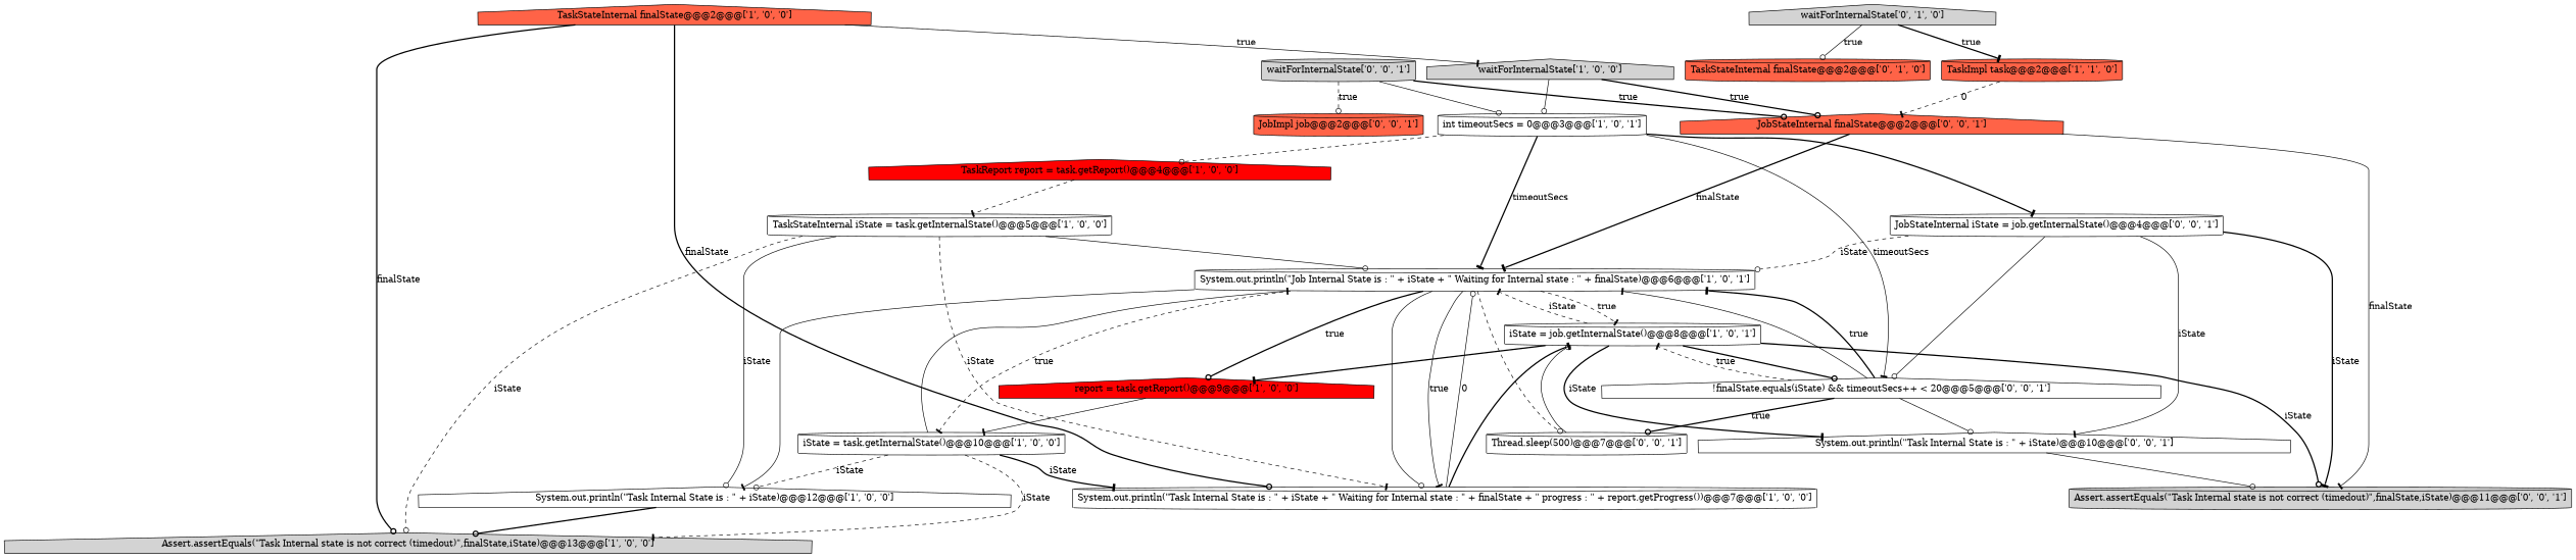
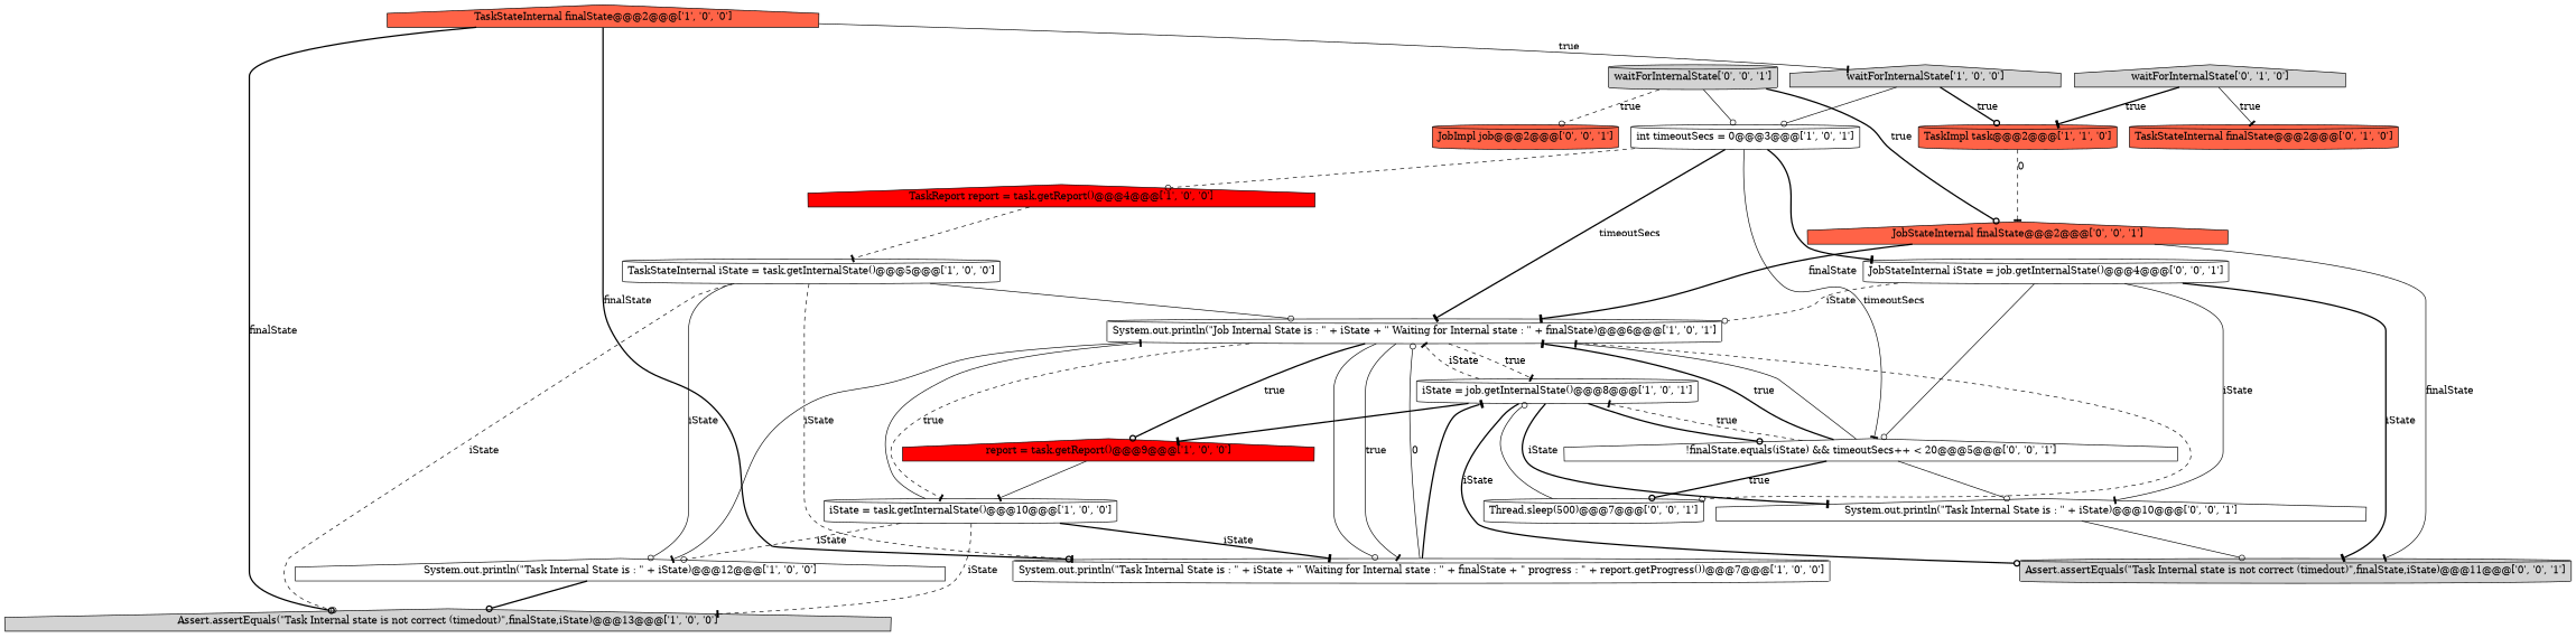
  digraph {
    node [fillcolor=white shape=cylinder style=filled]
    edge [arrowhead=tee style=solid]
    n1 [label="System.out.println(\"Task Internal State is : \" + iState)@@@12@@@['1', '0', '0']" shape=house]
    n2 [fillcolor=lightgray label="Assert.assertEquals(\"Task Internal state is not correct (timedout)\",finalState,iState)@@@13@@@['1', '0', '0']" shape=house]
    n3 [fillcolor=tomato label="JobImpl job@@@2@@@['0', '0', '1']"]
    n4 [label="System.out.println(\"Task Internal State is : \" + iState)@@@10@@@['0', '0', '1']" shape=house]
    n5 [fillcolor=lightgray label="Assert.assertEquals(\"Task Internal state is not correct (timedout)\",finalState,iState)@@@11@@@['0', '0', '1']"]
    n6 [label="int timeoutSecs = 0@@@3@@@['1', '0', '1']"]
    n7 [fillcolor=red label="TaskReport report = task.getReport()@@@4@@@['1', '0', '0']" shape=house]
    n8 [label="System.out.println(\"Job Internal State is : \" + iState + \" Waiting for Internal state : \" + finalState)@@@6@@@['1', '0', '1']"]
    n9 [label="!finalState.equals(iState) && timeoutSecs++ < 20@@@5@@@['0', '0', '1']" shape=house]
    n10 [label="JobStateInternal iState = job.getInternalState()@@@4@@@['0', '0', '1']"]
    n11 [label="TaskStateInternal iState = task.getInternalState()@@@5@@@['1', '0', '0']"]
    n12 [label="iState = job.getInternalState()@@@8@@@['1', '0', '1']"]
    n13 [fillcolor=red label="report = task.getReport()@@@9@@@['1', '0', '0']" shape=house]
    n14 [label="iState = task.getInternalState()@@@10@@@['1', '0', '0']"]
    n15 [label="System.out.println(\"Task Internal State is : \" + iState + \" Waiting for Internal state : \" + finalState + \" progress : \" + report.getProgress())@@@7@@@['1', '0', '0']"]
    n16 [label="Thread.sleep(500)@@@7@@@['0', '0', '1']"]
    n17 [fillcolor=tomato label="TaskImpl task@@@2@@@['1', '1', '0']"]
    n18 [fillcolor=tomato label="JobStateInternal finalState@@@2@@@['0', '0', '1']" shape=house]
    n19 [fillcolor=lightgray label="waitForInternalState['0', '0', '1']"]
    n20 [fillcolor=tomato label="TaskStateInternal finalState@@@2@@@['1', '0', '0']" shape=house]
    n21 [fillcolor=lightgray label="waitForInternalState['1', '0', '0']" shape=house]
    n22 [fillcolor=lightgray label="waitForInternalState['0', '1', '0']" shape=house]
    n23 [fillcolor=tomato label="TaskStateInternal finalState@@@2@@@['0', '1', '0']"]
    n1 -> n2 [arrowhead=odot style=bold]
    n4 -> n5 [arrowhead=odot]
    n6 -> n7 [arrowhead=odot style=dashed]
    n6 -> n8 [label=timeoutSecs style=bold]
    n6 -> n9 [label=timeoutSecs]
    n6 -> n10 [style=bold]
    n7 -> n11 [style=dashed]
    n8 -> n1
    n8 -> n12 [label=true style=dashed]
    n8 -> n13 [arrowhead=odot label=true style=bold]
    n8 -> n14 [label=true style=dashed]
    n8 -> n15 [arrowhead=odot]
    n8 -> n15 [label=true]
    n8 -> n16 [arrowhead=odot style=dashed]
    n9 -> n4 [arrowhead=odot]
    n9 -> n8 [label=true style=bold]
    n9 -> n8
    n9 -> n12 [label=true style=dashed]
    n9 -> n16 [arrowhead=odot label=true style=bold]
    n10 -> n4 [label=iState]
    n10 -> n5 [label=iState style=bold]
    n10 -> n8 [arrowhead=odot label=iState style=dashed]
    n10 -> n9 [arrowhead=odot]
    n11 -> n1 [arrowhead=odot label=iState]
    n11 -> n2 [arrowhead=odot label=iState style=dashed]
    n11 -> n8 [arrowhead=odot]
    n11 -> n15 [label=iState style=dashed]
    n12 -> n4 [label=iState style=bold]
    n12 -> n5 [arrowhead=odot label=iState style=bold]
    n12 -> n8 [label=iState style=dashed]
    n12 -> n9 [arrowhead=odot style=bold]
    n12 -> n13 [style=bold]
    n13 -> n14
    n14 -> n1 [arrowhead=odot label=iState style=dashed]
    n14 -> n2 [label=iState style=dashed]
    n14 -> n8
    n14 -> n15 [label=iState style=bold]
    n15 -> n8 [arrowhead=odot label=0]
    n15 -> n12 [style=bold]
    n16 -> n12 [arrowhead=odot]
    n17 -> n18 [label=0 style=dashed]
    n18 -> n5 [label=finalState]
    n18 -> n8 [label=finalState style=bold]
    n19 -> n3 [arrowhead=odot label=true style=dashed]
    n19 -> n6 [arrowhead=odot]
    n19 -> n18 [arrowhead=odot label=true style=bold]
    n20 -> n2 [arrowhead=odot label=finalState style=bold]
    n20 -> n15 [arrowhead=odot label=finalState style=bold]
    n20 -> n21 [label=true]
    n21 -> n6 [arrowhead=odot]
-   n21 -> n18 [arrowhead=odot label=true style=bold]
+   n21 -> n17 [arrowhead=odot label=true style=bold]
    n22 -> n17 [label=true style=bold]
-   n22 -> n23 [arrowhead=odot label=true]
+   n22 -> n23 [label=true]
  }
